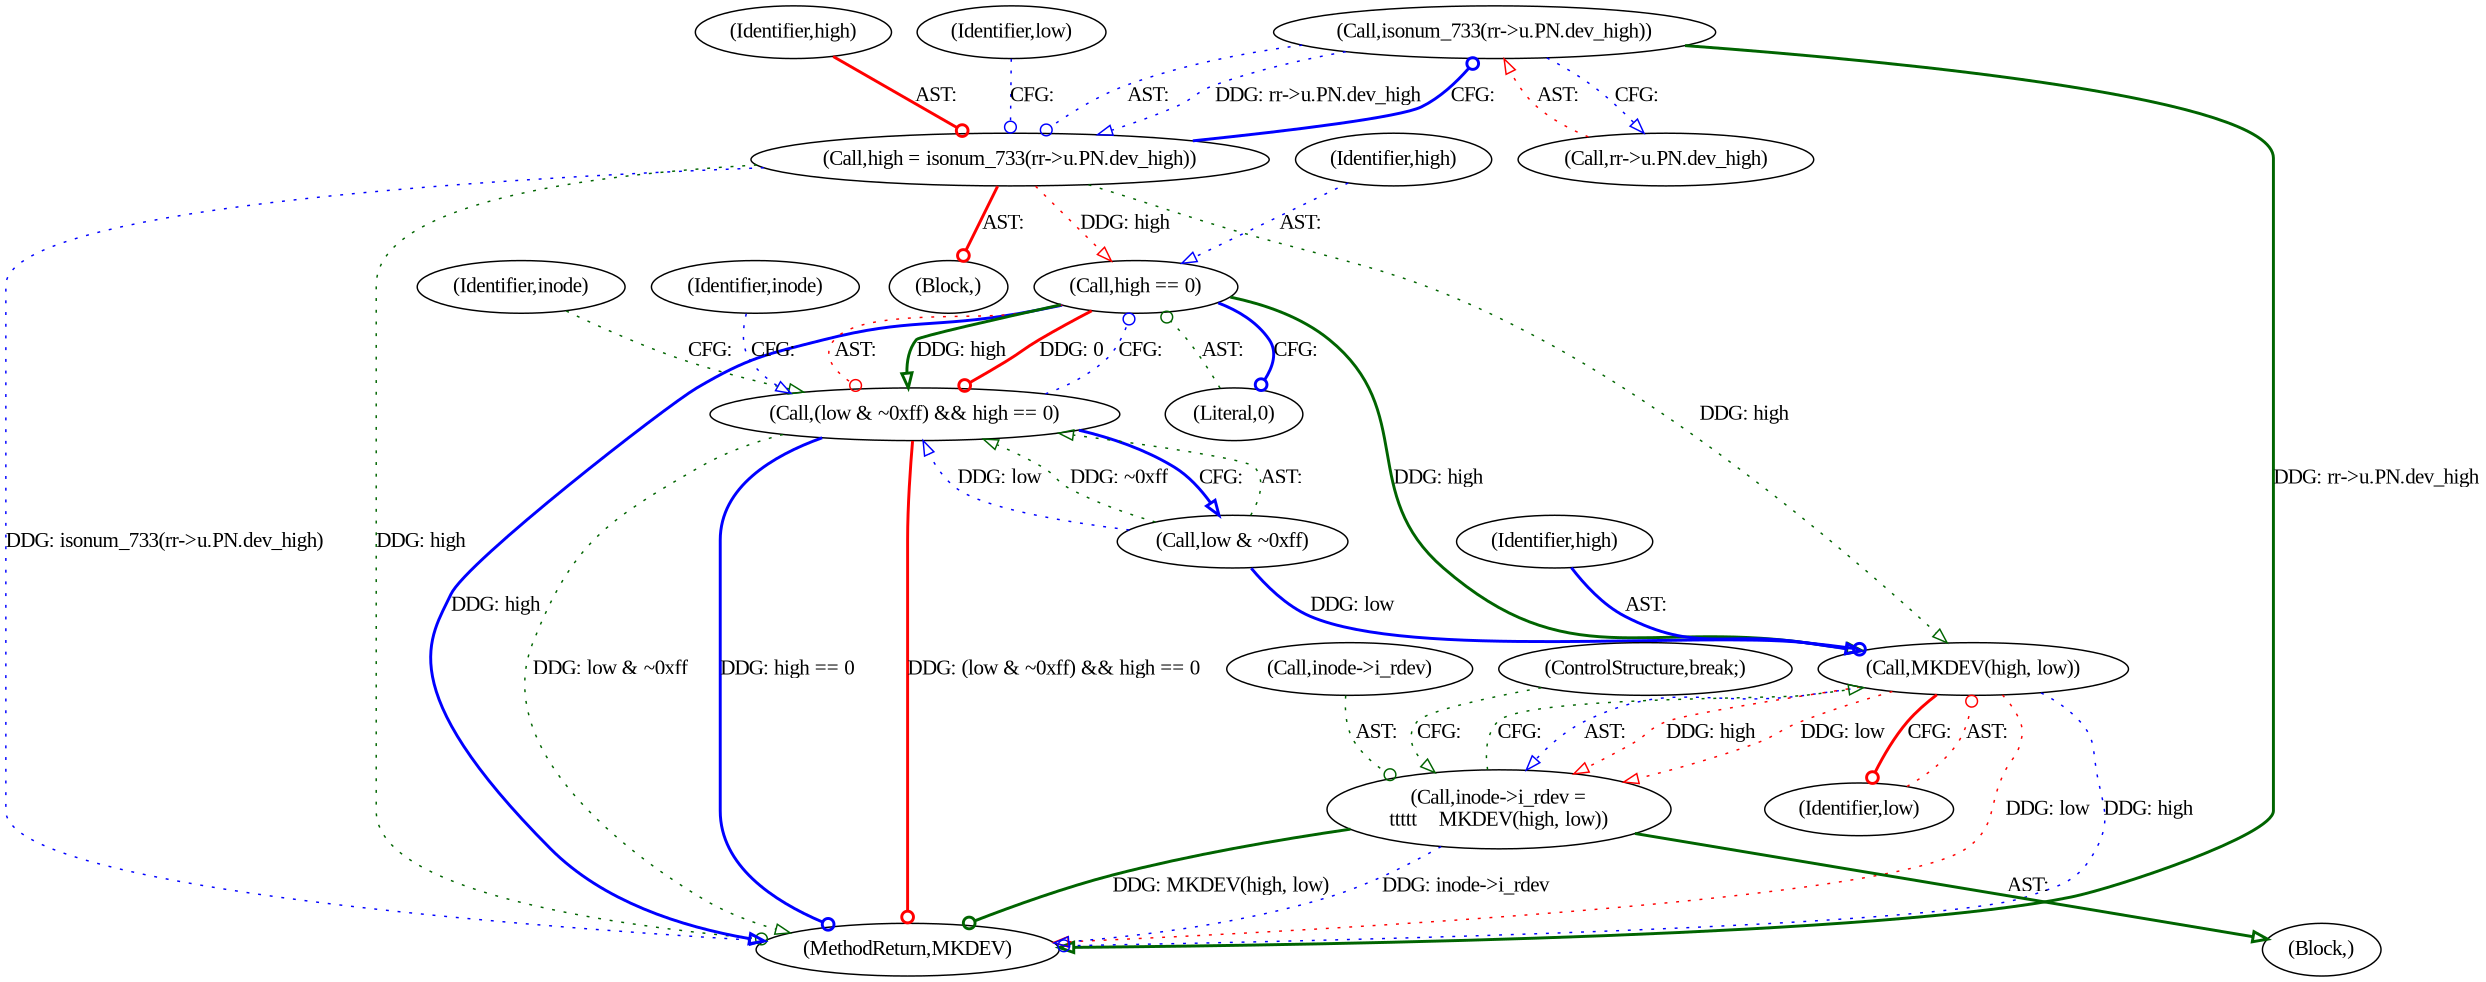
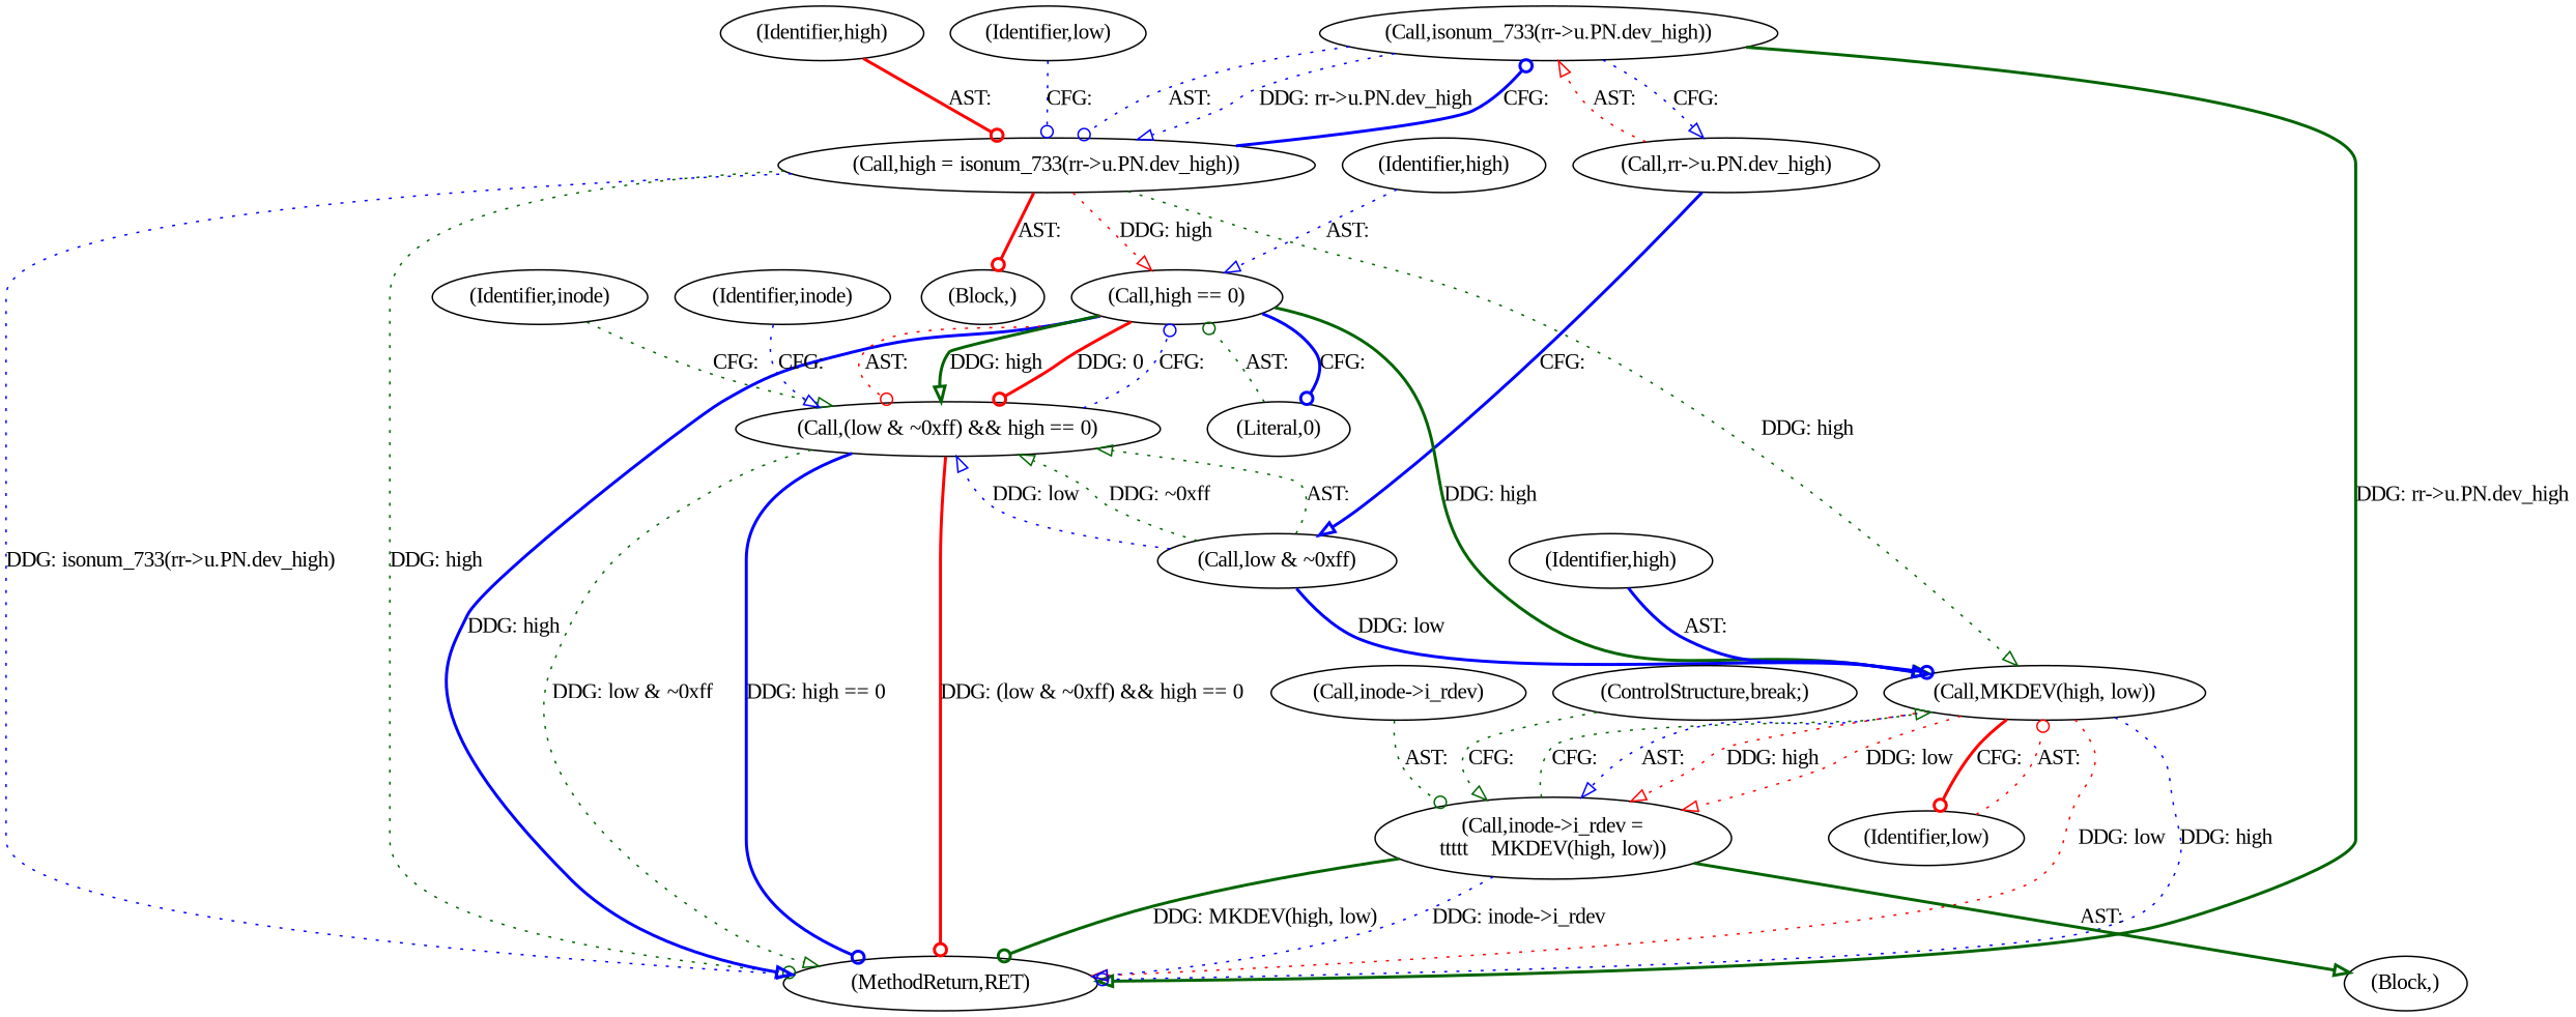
  digraph {
    fontname="Liberation Serif"
    node [fontname="Liberation Serif"]
    edge [arrowhead=onormal color=blue fontname="Liberation Serif" style=dotted]
    n1 [label="(Call,isonum_733(rr->u.PN.dev_high))"]
    n2 [label="(Call,high = isonum_733(rr->u.PN.dev_high))"]
-   n3 [label="(MethodReturn,MKDEV)"]
+   n3 [label="(MethodReturn,RET)"]
    n4 [label="(Call,rr->u.PN.dev_high)"]
    n5 [label="(Call,high == 0)"]
    n6 [label="(Call,MKDEV(high, low))"]
    n7 [label="(Block,)"]
    n8 [label="(Call,(low & ~0xff) && high == 0)"]
    n9 [label="(Literal,0)"]
    n10 [label="(Call,inode->i_rdev =\n\t\t\t\t\t    MKDEV(high, low))"]
    n11 [label="(Identifier,low)"]
    n12 [label="(Call,low & ~0xff)"]
    n13 [label="(Block,)"]
    n14 [label="(Identifier,inode)"]
    n15 [label="(Identifier,inode)"]
    n16 [label="(Identifier,high)"]
    n17 [label="(Identifier,high)"]
    n18 [label="(Identifier,high)"]
    n19 [label="(ControlStructure,break;)"]
    n20 [label="(Identifier,low)"]
    n21 [label="(Call,inode->i_rdev)"]
    n1 -> n2 [arrowhead=odot label="AST: "]
    n1 -> n2 [label="DDG: rr->u.PN.dev_high"]
    n1 -> n3 [color=darkgreen label="DDG: rr->u.PN.dev_high" style=bold]
    n1 -> n4 [label="CFG: "]
    n2 -> n1 [arrowhead=odot label="CFG: " style=bold]
    n2 -> n3 [label="DDG: isonum_733(rr->u.PN.dev_high)"]
    n2 -> n3 [arrowhead=odot color=darkgreen label="DDG: high"]
    n2 -> n5 [color=red label="DDG: high"]
    n2 -> n6 [color=darkgreen label="DDG: high"]
    n2 -> n7 [arrowhead=odot color=red label="AST: " style=bold]
    n4 -> n1 [color=red label="AST: "]
    n5 -> n3 [label="DDG: high" style=bold]
    n5 -> n6 [color=darkgreen label="DDG: high" style=bold]
    n5 -> n8 [arrowhead=odot color=red label="AST: "]
    n5 -> n8 [color=darkgreen label="DDG: high" style=bold]
    n5 -> n8 [arrowhead=odot color=red label="DDG: 0" style=bold]
    n5 -> n9 [arrowhead=odot label="CFG: " style=bold]
    n6 -> n3 [arrowhead=odot label="DDG: high"]
    n6 -> n3 [color=red label="DDG: low"]
    n6 -> n10 [label="AST: "]
    n6 -> n10 [color=red label="DDG: high"]
    n6 -> n10 [color=red label="DDG: low"]
    n6 -> n11 [arrowhead=odot color=red label="CFG: " style=bold]
    n8 -> n3 [arrowhead=odot color=red label="DDG: (low & ~0xff) && high == 0" style=bold]
    n8 -> n3 [color=darkgreen label="DDG: low & ~0xff"]
    n8 -> n3 [arrowhead=odot label="DDG: high == 0" style=bold]
    n8 -> n5 [arrowhead=odot label="CFG: "]
-   n8 -> n12 [label="CFG: " style=bold]
+   n4 -> n12 [label="CFG: " style=bold]
    n9 -> n5 [arrowhead=odot color=darkgreen label="AST: "]
    n10 -> n3 [arrowhead=odot color=darkgreen label="DDG: MKDEV(high, low)" style=bold]
    n10 -> n3 [label="DDG: inode->i_rdev"]
    n10 -> n6 [color=darkgreen label="CFG: "]
    n10 -> n13 [color=darkgreen label="AST: " style=bold]
    n11 -> n6 [arrowhead=odot color=red label="AST: "]
    n12 -> n6 [arrowhead=odot label="DDG: low" style=bold]
    n12 -> n8 [color=darkgreen label="AST: "]
    n12 -> n8 [label="DDG: low"]
    n12 -> n8 [color=darkgreen label="DDG: ~0xff"]
    n14 -> n8 [color=darkgreen label="CFG: "]
    n15 -> n8 [label="CFG: "]
    n16 -> n2 [arrowhead=odot color=red label="AST: " style=bold]
    n17 -> n5 [label="AST: "]
    n18 -> n6 [label="AST: " style=bold]
    n19 -> n10 [color=darkgreen label="CFG: "]
    n20 -> n2 [arrowhead=odot label="CFG: "]
    n21 -> n10 [arrowhead=odot color=darkgreen label="AST: "]
  }
